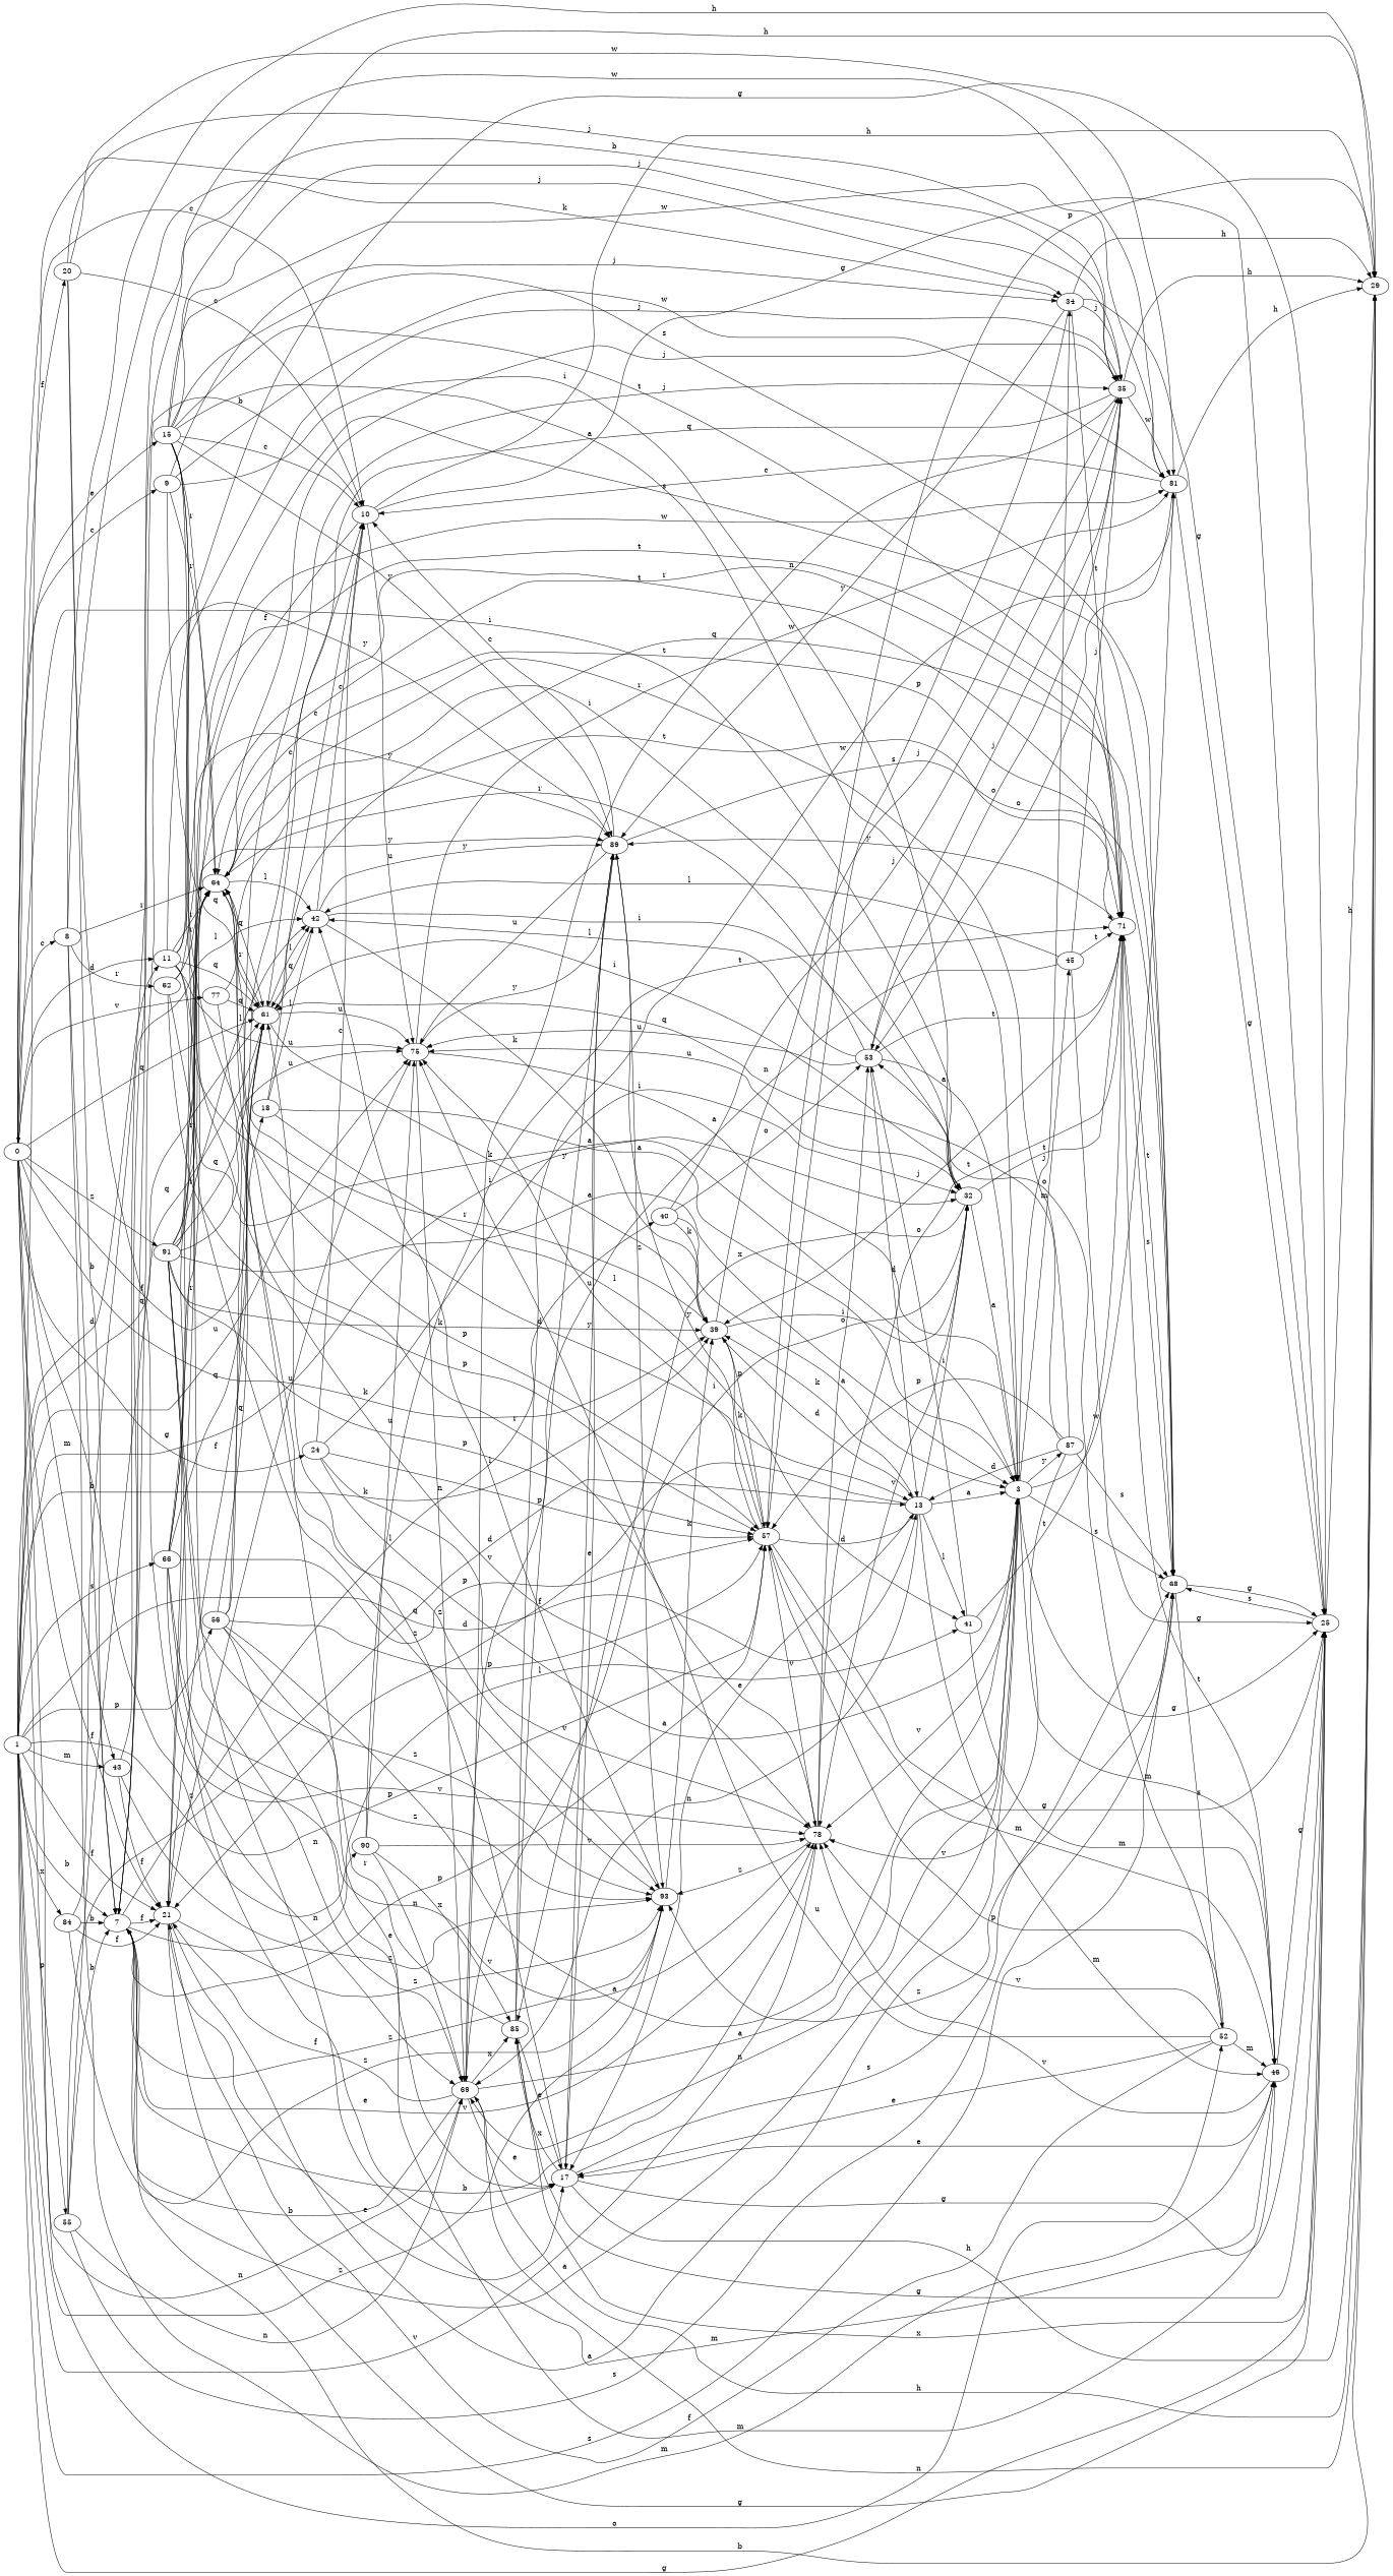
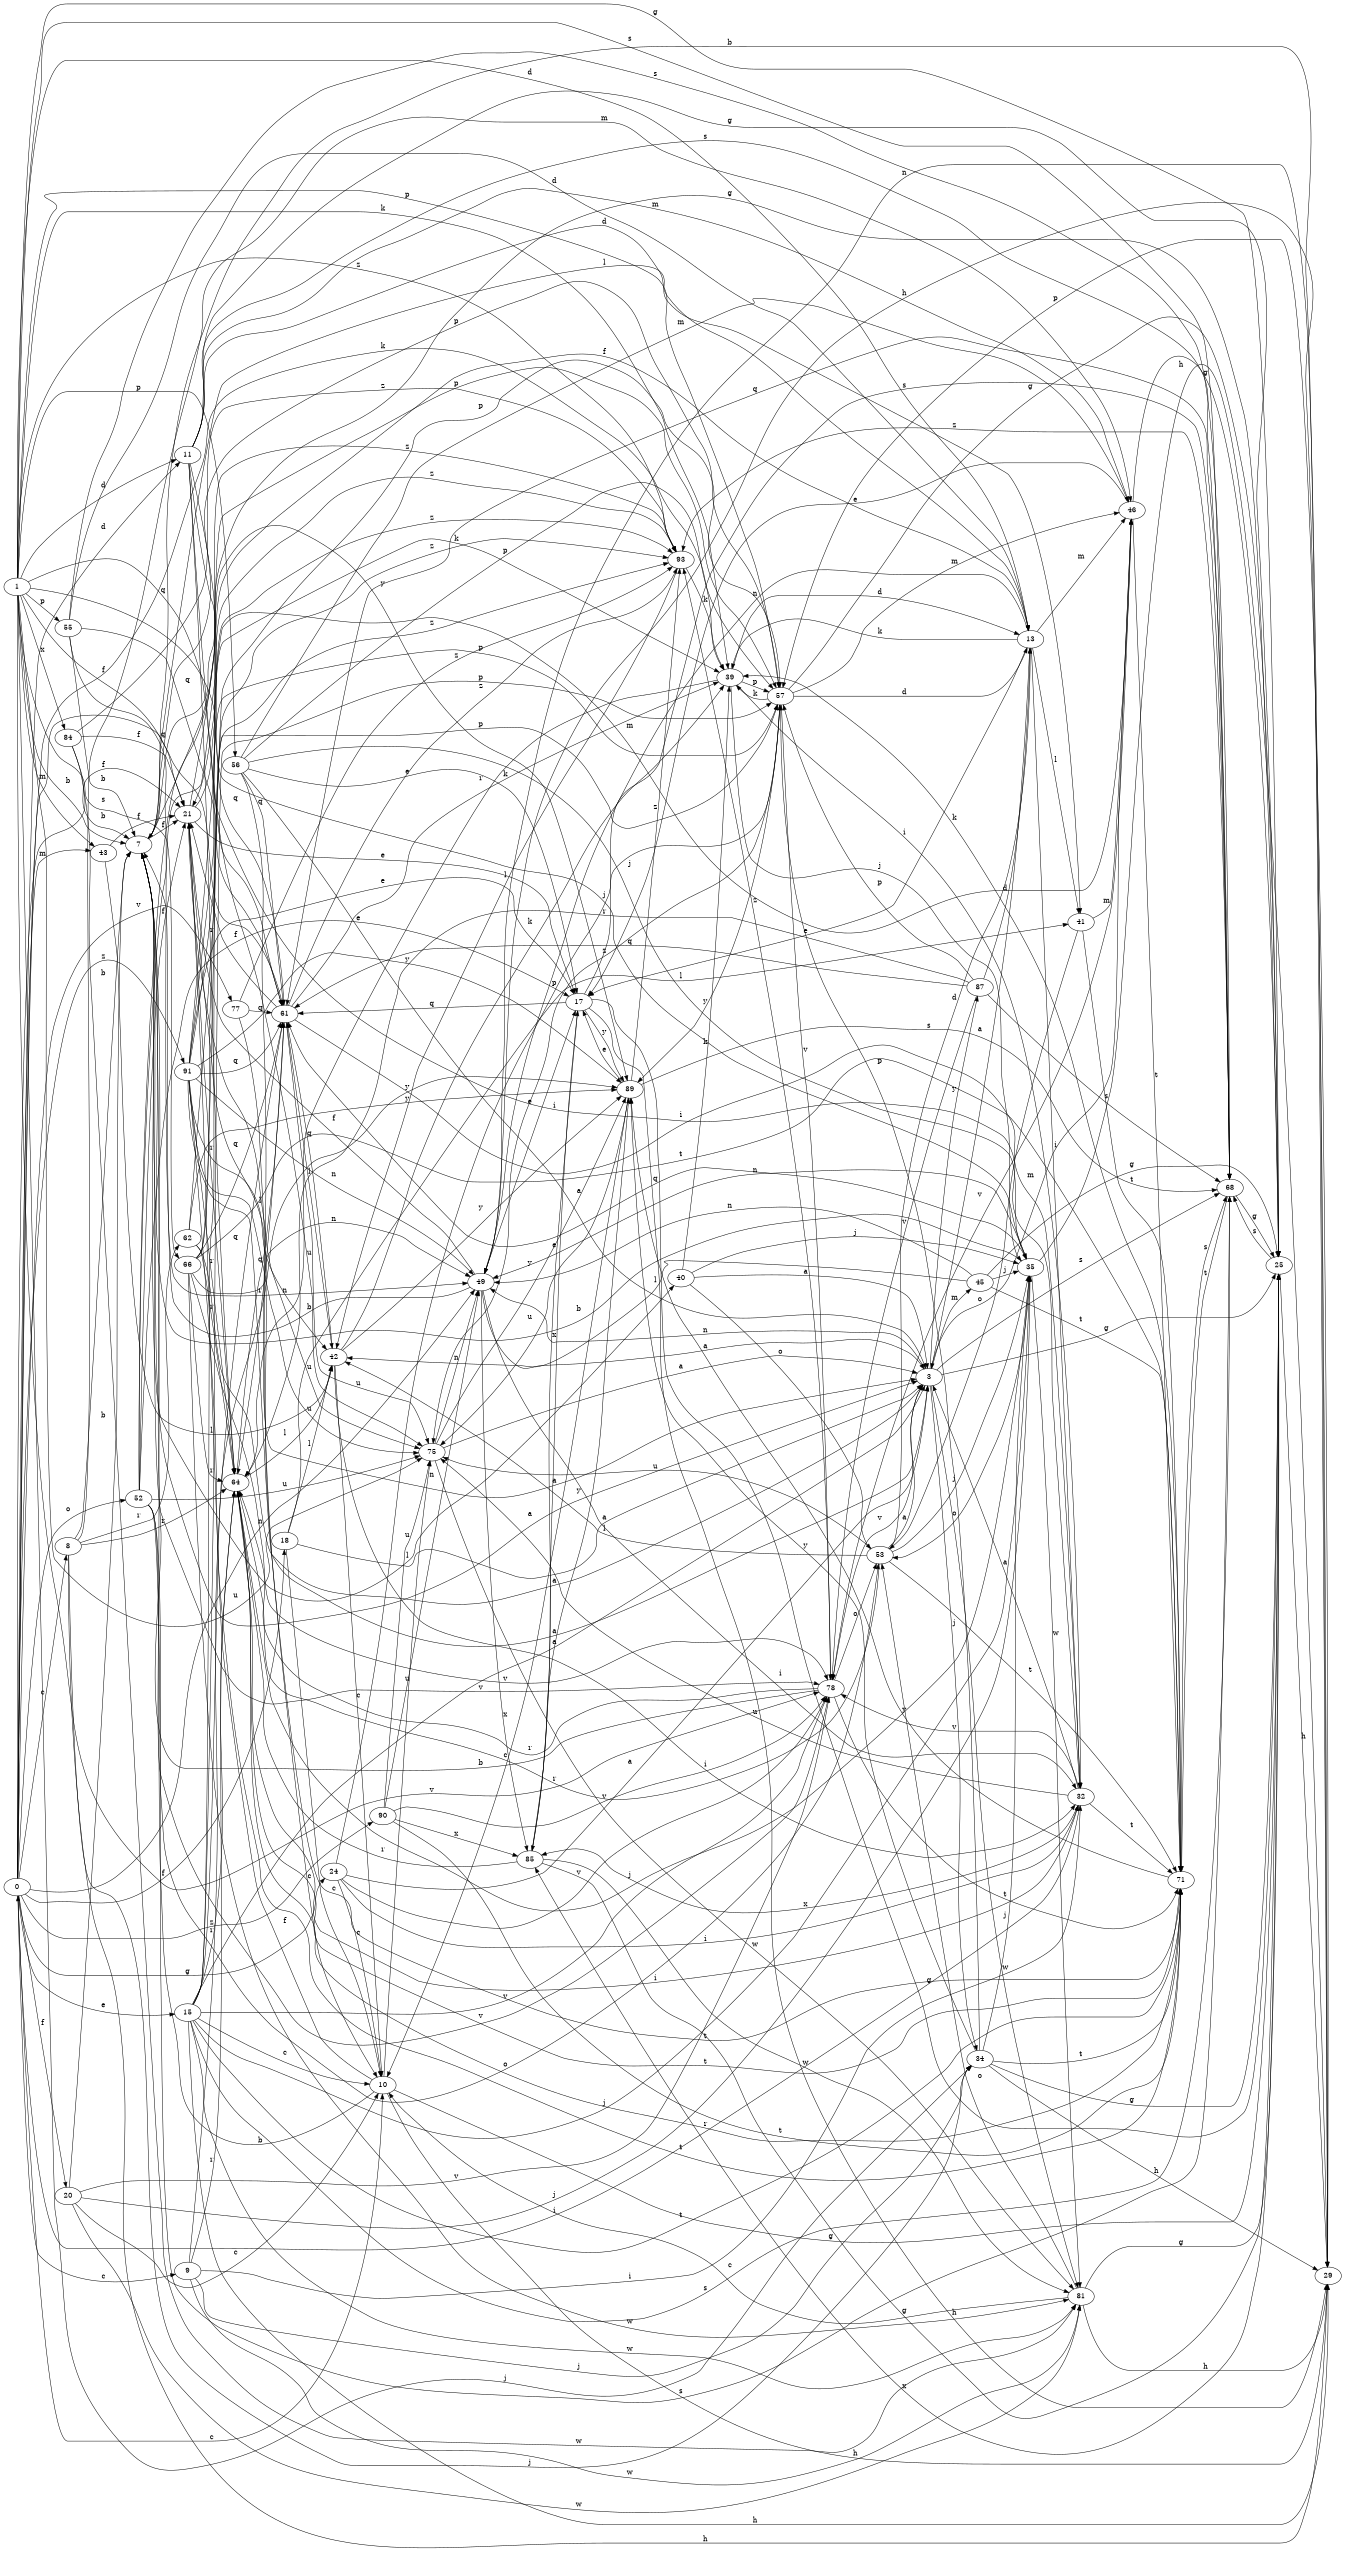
  strict digraph {
    rankdir=LR
    0
    8
    9
    10
    11
    15
    18
    20
    21
    24
    39
    43
-   49 [label=69]
+   49
    52
    61
    77
    90
    91
    7
    34
    46
    29
    62
    64
    32
    81
    25
    75
    13
    68
    35
    57
    78
    93
    3
    89
    71
    41
    42
    17
    85
    53
    1
    55
    56
    66
    84
    40
    45
    87
    0 -> 8 [label=c]
    0 -> 9 [label=c]
    0 -> 10 [label=c]
    0 -> 11 [label=d]
    0 -> 15 [label=e]
    0 -> 18 [label=f]
    0 -> 20 [label=f]
    0 -> 21 [label=f]
    0 -> 24 [label=g]
    0 -> 39 [label=k]
    0 -> 43 [label=m]
    0 -> 49 [label=n]
    0 -> 52 [label=o]
    0 -> 61 [label=q]
    0 -> 77 [label=v]
    0 -> 90 [label=z]
    0 -> 91 [label=z]
    8 -> 7 [label=b]
-   8 -> 34 [label=k]
+   8 -> 34 [label=j]
    8 -> 46 [label=m]
    8 -> 29 [label=h]
    8 -> 62 [label=r]
    8 -> 64 [label=r]
    9 -> 61 [label=q]
    9 -> 34 [label=j]
    9 -> 64 [label=r]
    9 -> 32 [label=i]
    9 -> 81 [label=w]
    10 -> 21 [label=f]
    10 -> 7 [label=b]
    10 -> 29 [label=h]
    10 -> 25 [label=g]
    10 -> 75 [label=u]
    11 -> 61 [label=q]
    11 -> 46 [label=m]
    11 -> 64 [label=r]
    11 -> 25 [label=g]
    11 -> 75 [label=u]
    11 -> 13 [label=d]
    11 -> 68 [label=s]
    11 -> 35 [label=j]
    15 -> 10 [label=c]
    15 -> 29 [label=h]
    15 -> 64 [label=r]
    15 -> 81 [label=w]
    15 -> 68 [label=s]
    15 -> 35 [label=j]
    15 -> 57 [label=p]
    15 -> 78 [label=v]
    15 -> 93 [label=z]
    15 -> 3 [label=a]
    15 -> 89 [label=y]
    15 -> 71 [label=t]
    18 -> 10 [label=c]
    18 -> 3 [label=a]
    18 -> 41 [label=l]
    18 -> 42 [label=l]
    20 -> 10 [label=c]
    20 -> 7 [label=b]
    20 -> 81 [label=w]
    20 -> 35 [label=j]
    20 -> 78 [label=v]
    21 -> 64 [label=r]
    21 -> 25 [label=g]
    21 -> 75 [label=u]
    21 -> 93 [label=z]
    21 -> 3 [label=a]
    21 -> 17 [label=e]
    24 -> 10 [label=c]
    24 -> 32 [label=i]
    24 -> 57 [label=p]
    24 -> 78 [label=v]
    24 -> 3 [label=a]
    39 -> 64 [label=r]
    39 -> 32 [label=i]
    39 -> 13 [label=d]
    39 -> 35 [label=j]
    39 -> 57 [label=p]
    43 -> 21 [label=f]
-   43 -> 93 [label=z]
+   61 -> 93 [label=z]
    43 -> 42 [label=l]
    49 -> 21 [label=f]
    49 -> 7 [label=b]
    49 -> 29 [label=h]
    49 -> 32 [label=i]
    49 -> 3 [label=a]
    49 -> 17 [label=e]
    49 -> 85 [label=x]
    52 -> 21 [label=f]
    52 -> 46 [label=m]
    52 -> 75 [label=u]
-   68 -> 52 [label=s]
+   52 -> 68 [label=s]
    52 -> 57 [label=p]
    52 -> 78 [label=v]
    52 -> 17 [label=e]
    52 -> 53 [label=o]
    61 -> 21 [label=f]
    61 -> 39 [label=k]
    61 -> 64 [label=r]
    61 -> 32 [label=i]
    61 -> 75 [label=u]
    61 -> 42 [label=l]
    77 -> 61 [label=q]
    77 -> 93 [label=z]
    77 -> 71 [label=t]
    90 -> 49 [label=n]
    90 -> 75 [label=u]
    90 -> 78 [label=v]
    90 -> 71 [label=t]
    90 -> 85 [label=x]
    91 -> 39 [label=k]
    91 -> 49 [label=n]
    91 -> 61 [label=q]
    91 -> 64 [label=r]
    91 -> 75 [label=u]
    91 -> 57 [label=p]
    91 -> 93 [label=z]
    91 -> 3 [label=a]
    91 -> 89 [label=y]
    91 -> 71 [label=t]
    91 -> 42 [label=l]
    91 -> 17 [label=e]
    7 -> 21 [label=f]
    7 -> 57 [label=p]
    7 -> 78 [label=v]
    7 -> 93 [label=z]
    7 -> 3 [label=a]
    7 -> 89 [label=y]
    7 -> 41 [label=l]
    7 -> 40 [label=l]
    34 -> 29 [label=h]
    34 -> 25 [label=g]
    34 -> 35 [label=j]
    34 -> 57 [label=p]
    34 -> 89 [label=y]
    34 -> 71 [label=t]
    46 -> 25 [label=g]
    46 -> 78 [label=v]
    46 -> 71 [label=t]
    46 -> 17 [label=e]
    29 -> 49 [label=n]
    29 -> 7 [label=b]
    29 -> 57 [label=p]
    62 -> 64 [label=r]
    62 -> 57 [label=p]
    62 -> 3 [label=a]
    62 -> 89 [label=y]
    64 -> 61 [label=q]
    64 -> 32 [label=i]
    64 -> 35 [label=j]
    64 -> 71 [label=t]
    64 -> 42 [label=l]
    32 -> 0 [label=i]
    32 -> 75 [label=u]
    32 -> 78 [label=v]
    32 -> 3 [label=a]
    32 -> 71 [label=t]
    32 -> 85 [label=x]
    81 -> 10 [label=c]
    81 -> 29 [label=h]
    81 -> 25 [label=g]
    81 -> 53 [label=o]
    25 -> 29 [label=h]
    25 -> 68 [label=s]
    25 -> 85 [label=x]
    75 -> 49 [label=n]
    75 -> 81 [label=w]
    75 -> 3 [label=a]
    75 -> 89 [label=y]
    13 -> 21 [label=f]
    13 -> 39 [label=k]
    13 -> 49 [label=n]
    13 -> 46 [label=m]
    13 -> 32 [label=i]
    13 -> 3 [label=a]
    13 -> 41 [label=l]
    13 -> 17 [label=e]
    68 -> 61 [label=q]
    68 -> 25 [label=g]
    68 -> 93 [label=z]
    68 -> 71 [label=t]
    35 -> 49 [label=n]
    35 -> 61 [label=q]
    35 -> 7 [label=b]
    35 -> 29 [label=h]
    35 -> 81 [label=w]
    35 -> 53 [label=o]
    57 -> 39 [label=k]
    57 -> 46 [label=m]
    57 -> 25 [label=g]
-   57 -> 75 [label=u]
+   57 -> 75 [label=z]
    57 -> 13 [label=d]
    57 -> 78 [label=v]
    57 -> 89 [label=y]
    78 -> 7 [label=b]
    78 -> 64 [label=r]
    78 -> 93 [label=z]
    78 -> 71 [label=t]
    78 -> 53 [label=o]
    93 -> 39 [label=k]
    93 -> 42 [label=l]
    3 -> 49 [label=n]
    3 -> 34 [label=j]
    3 -> 46 [label=m]
    3 -> 81 [label=w]
    3 -> 25 [label=g]
    3 -> 68 [label=s]
    3 -> 78 [label=v]
    3 -> 45 [label=m]
    3 -> 87 [label=y]
    89 -> 10 [label=c]
    89 -> 75 [label=u]
    89 -> 68 [label=s]
    89 -> 93 [label=z]
    89 -> 17 [label=e]
-   71 -> 39 [label=j]
+   71 -> 39 [label=k]
    71 -> 64 [label=r]
    71 -> 68 [label=s]
    71 -> 89 [label=y]
    41 -> 46 [label=m]
    41 -> 71 [label=t]
    41 -> 53 [label=o]
    42 -> 10 [label=c]
    42 -> 39 [label=k]
    42 -> 61 [label=q]
    42 -> 32 [label=i]
    42 -> 89 [label=y]
    17 -> 61 [label=q]
    17 -> 29 [label=h]
    17 -> 25 [label=g]
    17 -> 68 [label=s]
    17 -> 89 [label=y]
    17 -> 85 [label=x]
    85 -> 64 [label=r]
    85 -> 81 [label=w]
    85 -> 25 [label=g]
    85 -> 89 [label=y]
    85 -> 17 [label=e]
    53 -> 64 [label=r]
    53 -> 75 [label=u]
    53 -> 13 [label=d]
    53 -> 35 [label=j]
    53 -> 3 [label=a]
    53 -> 71 [label=t]
    53 -> 42 [label=l]
    1 -> 11 [label=d]
    1 -> 21 [label=f]
    1 -> 39 [label=k]
    1 -> 43 [label=m]
    1 -> 61 [label=q]
    1 -> 7 [label=b]
    1 -> 34 [label=j]
    1 -> 32 [label=i]
    1 -> 25 [label=g]
    1 -> 75 [label=u]
    1 -> 13 [label=d]
    1 -> 68 [label=s]
    1 -> 57 [label=p]
    1 -> 78 [label=v]
    1 -> 93 [label=z]
    1 -> 55 [label=p]
    1 -> 56 [label=p]
    1 -> 66 [label=s]
    1 -> 84 [label=x]
    55 -> 49 [label=n]
    55 -> 61 [label=q]
    55 -> 7 [label=b]
    55 -> 13 [label=d]
    55 -> 68 [label=s]
    56 -> 10 [label=c]
    56 -> 61 [label=q]
    56 -> 46 [label=m]
    56 -> 35 [label=j]
    56 -> 57 [label=p]
    56 -> 3 [label=a]
    56 -> 17 [label=e]
    66 -> 49 [label=n]
    66 -> 61 [label=q]
    66 -> 64 [label=r]
    66 -> 81 [label=w]
    66 -> 57 [label=p]
    66 -> 78 [label=v]
    66 -> 93 [label=z]
    66 -> 71 [label=t]
    84 -> 21 [label=f]
    84 -> 7 [label=b]
    84 -> 81 [label=w]
    84 -> 93 [label=z]
    40 -> 39 [label=k]
    40 -> 35 [label=j]
    40 -> 3 [label=a]
    40 -> 53 [label=o]
    45 -> 49 [label=n]
    45 -> 25 [label=g]
    45 -> 35 [label=j]
    45 -> 71 [label=t]
    45 -> 42 [label=l]
    87 -> 61 [label=q]
    87 -> 64 [label=r]
    87 -> 13 [label=d]
    87 -> 68 [label=s]
    87 -> 57 [label=p]
    87 -> 78 [label=v]
  }
